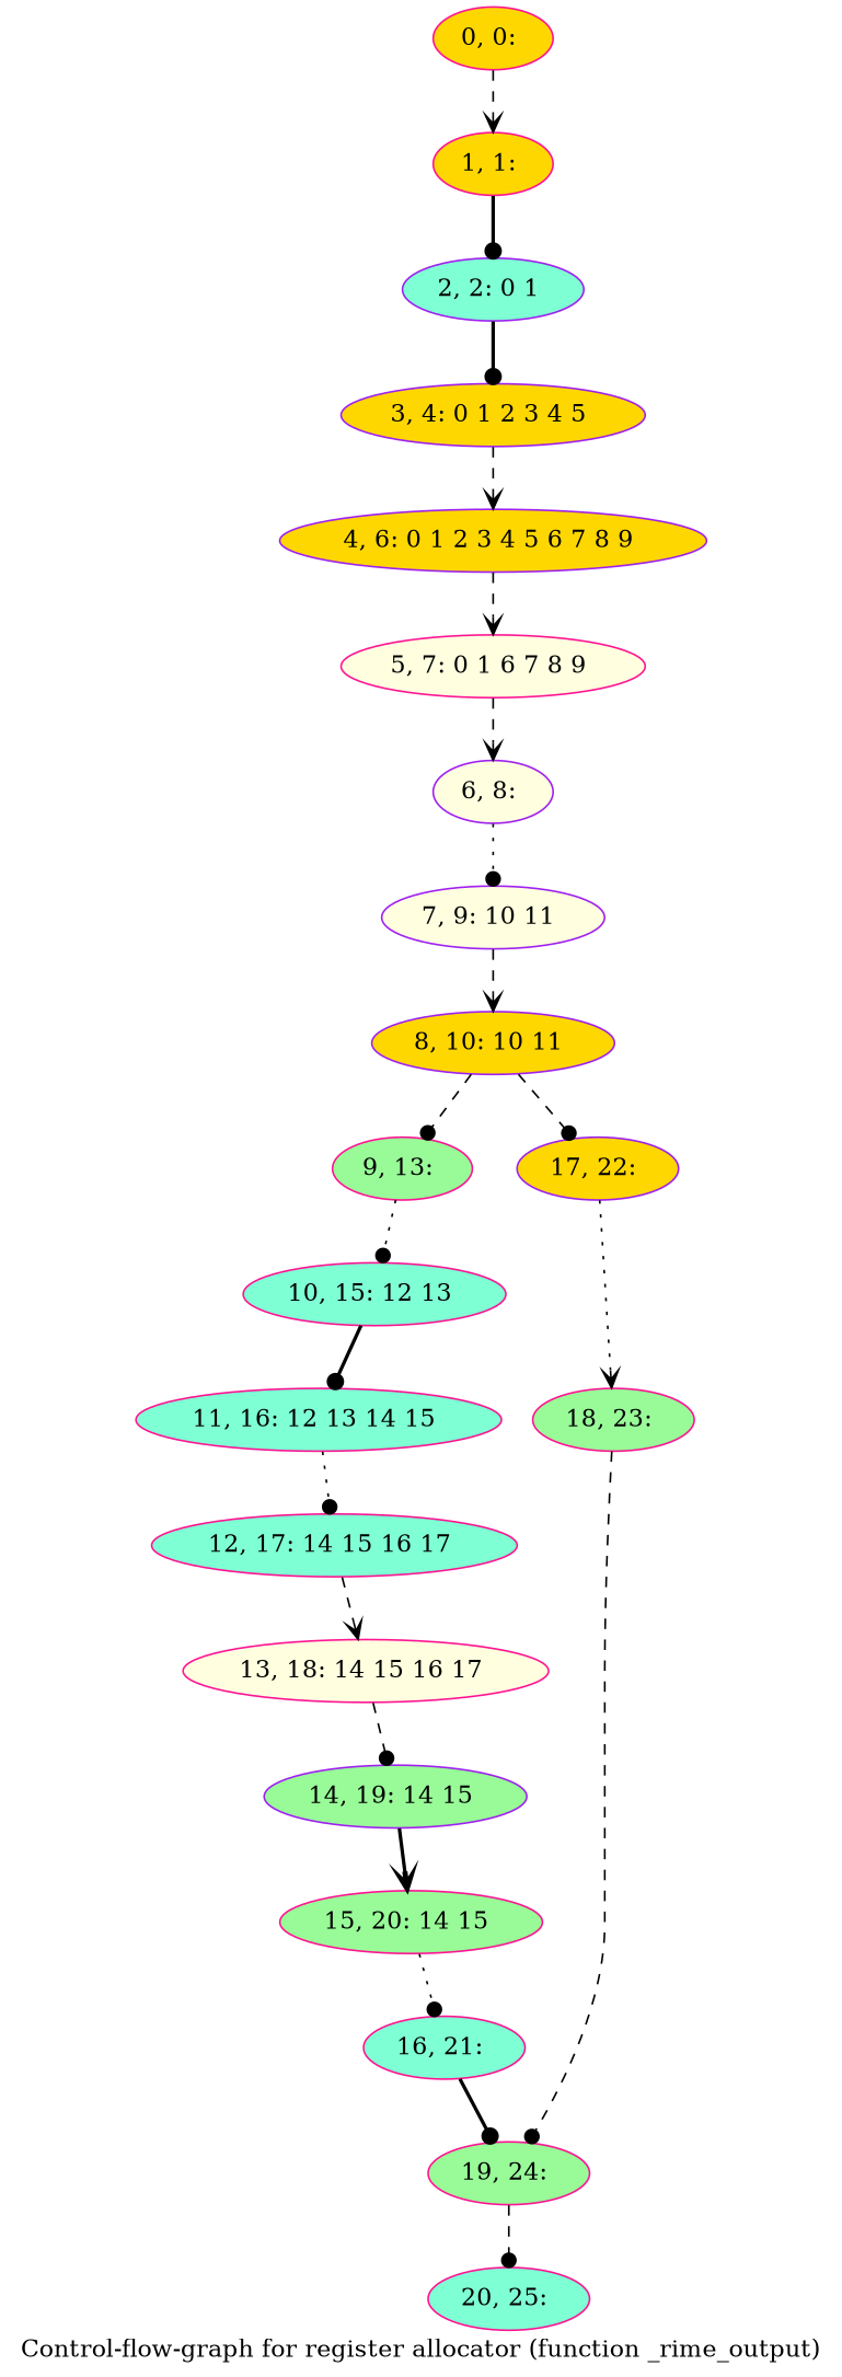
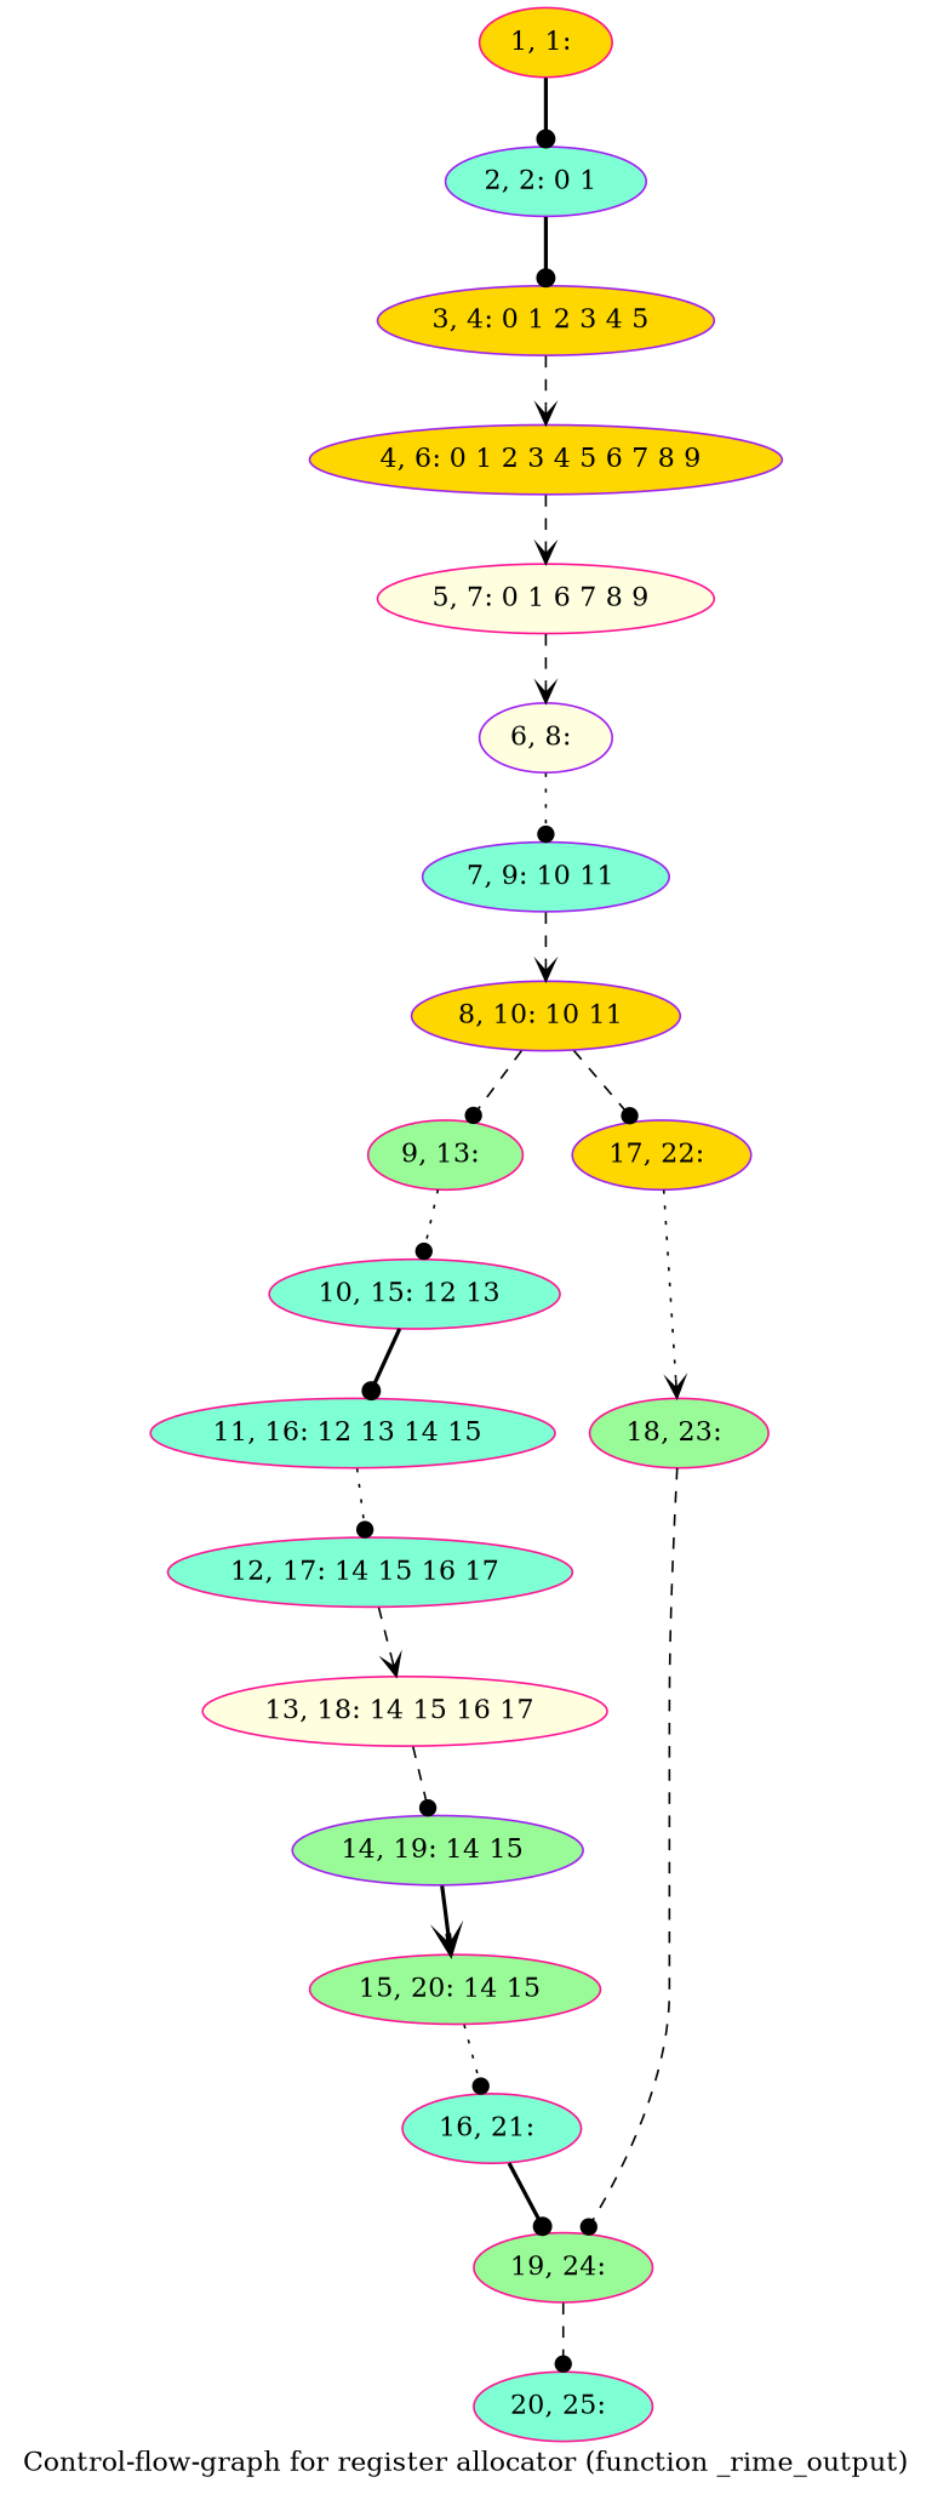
  digraph {
    label="Control-flow-graph for register allocator (function _rime_output)"
    node [color=deeppink fillcolor=aquamarine style=filled]
    edge [arrowhead=dot style=dashed]
-   n1 [fillcolor=gold label="0, 0: "]
    n2 [fillcolor=gold label="1, 1: "]
    n3 [color=purple label="2, 2: 0 1 "]
    n4 [color=purple fillcolor=gold label="3, 4: 0 1 2 3 4 5 "]
    n5 [color=purple fillcolor=gold label="4, 6: 0 1 2 3 4 5 6 7 8 9 "]
    n6 [fillcolor=lightyellow label="5, 7: 0 1 6 7 8 9 "]
    n7 [color=purple fillcolor=lightyellow label="6, 8: "]
-   n8 [color=purple fillcolor=lightyellow label="7, 9: 10 11 "]
+   n8 [color=purple label="7, 9: 10 11 "]
    n9 [color=purple fillcolor=gold label="8, 10: 10 11 "]
    n10 [fillcolor=palegreen label="9, 13: "]
    n11 [color=purple fillcolor=gold label="17, 22: "]
    n12 [label="10, 15: 12 13 "]
    n13 [fillcolor=palegreen label="18, 23: "]
    n14 [label="11, 16: 12 13 14 15 "]
    n15 [label="12, 17: 14 15 16 17 "]
    n16 [fillcolor=lightyellow label="13, 18: 14 15 16 17 "]
    n17 [color=purple fillcolor=palegreen label="14, 19: 14 15 "]
    n18 [fillcolor=palegreen label="15, 20: 14 15 "]
    n19 [label="16, 21: "]
    n20 [fillcolor=palegreen label="19, 24: "]
    n21 [label="20, 25: "]
-   n1 -> n2 [arrowhead=vee]
    n2 -> n3 [style=bold]
    n3 -> n4 [style=bold]
    n4 -> n5 [arrowhead=vee]
    n5 -> n6 [arrowhead=vee]
    n6 -> n7 [arrowhead=vee]
    n7 -> n8 [style=dotted]
    n8 -> n9 [arrowhead=vee]
    n9 -> n10
    n9 -> n11
    n10 -> n12 [style=dotted]
    n11 -> n13 [arrowhead=vee style=dotted]
    n12 -> n14 [style=bold]
    n13 -> n20
    n14 -> n15 [style=dotted]
    n15 -> n16 [arrowhead=vee]
    n16 -> n17
    n17 -> n18 [arrowhead=vee style=bold]
    n18 -> n19 [style=dotted]
    n19 -> n20 [style=bold]
    n20 -> n21
  }
